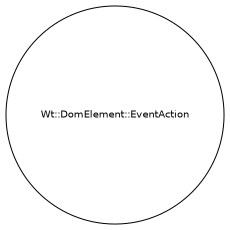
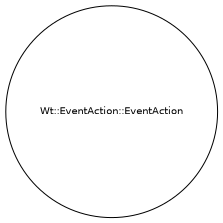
  digraph {
    rankdir=LR
-   n1 [color=black fillcolor=white fontname=Helvetica fontsize=10 height=0.2 label="Wt::DomElement::EventAction" shape=circle style=filled width=0.4]
+   n1 [color=black fillcolor=white fontname=Helvetica fontsize=10 height=0.2 label="Wt::EventAction::EventAction" shape=circle style=filled width=0.4]
  }
